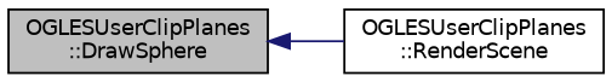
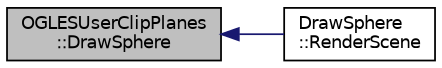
  digraph {
    rankdir=LR
    node [color=black fontname=Helvetica fontsize=10 shape=record style=filled]
    n1 [fillcolor=grey75 fontcolor=black height=0.2 label="OGLESUserClipPlanes\l::DrawSphere" width=0.4]
-   n2 [fillcolor=white height=0.2 label="OGLESUserClipPlanes\l::RenderScene" width=0.4]
+   n2 [fillcolor=white height=0.2 label="DrawSphere\l::RenderScene" width=0.4]
    n1 -> n2 [color=midnightblue dir=back fontname=Helvetica fontsize=10 labelfontname=Helvetica labelfontsize=10 style=solid]
  }
